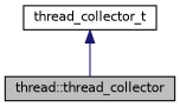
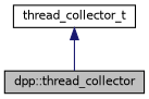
  digraph {
    fontname="DejaVu Sans"
    node [color=black fontname="DejaVu Sans" fontsize=10 shape=record]
-   n1 [fillcolor=grey75 fontcolor=black height=0.2 label="thread::thread_collector" style=filled width=0.4]
+   n1 [fillcolor=grey75 fontcolor=black height=0.2 label="dpp::thread_collector" style=filled width=0.4]
    n2 [height=0.2 label=thread_collector_t width=0.4]
    n2 -> n1 [color=midnightblue dir=back fontname="DejaVu Sans" fontsize=10 labelfontname=Helvetica labelfontsize=10 style=solid]
  }
